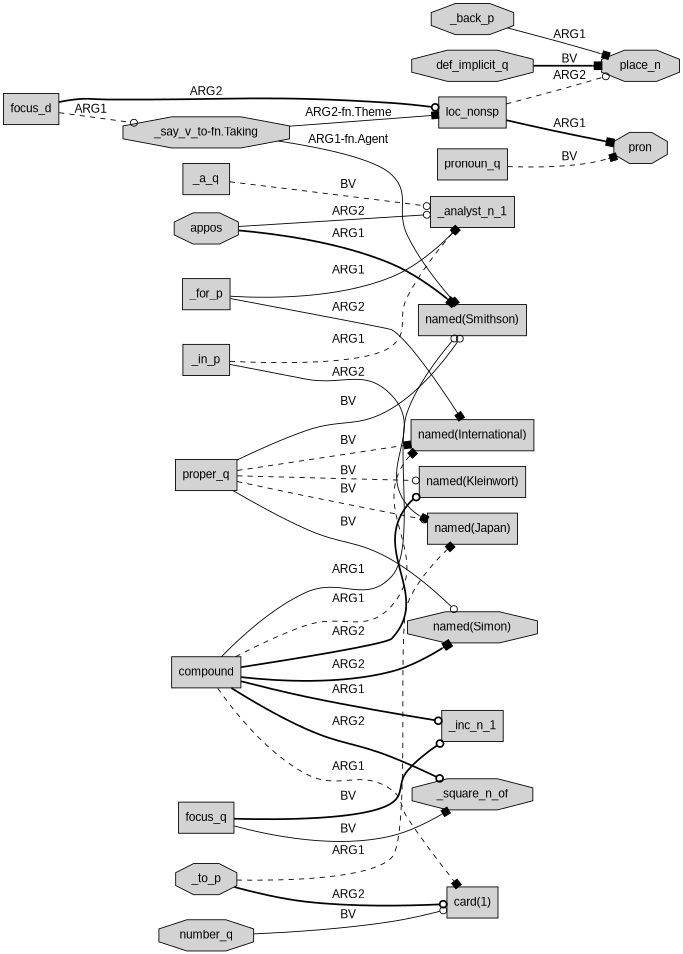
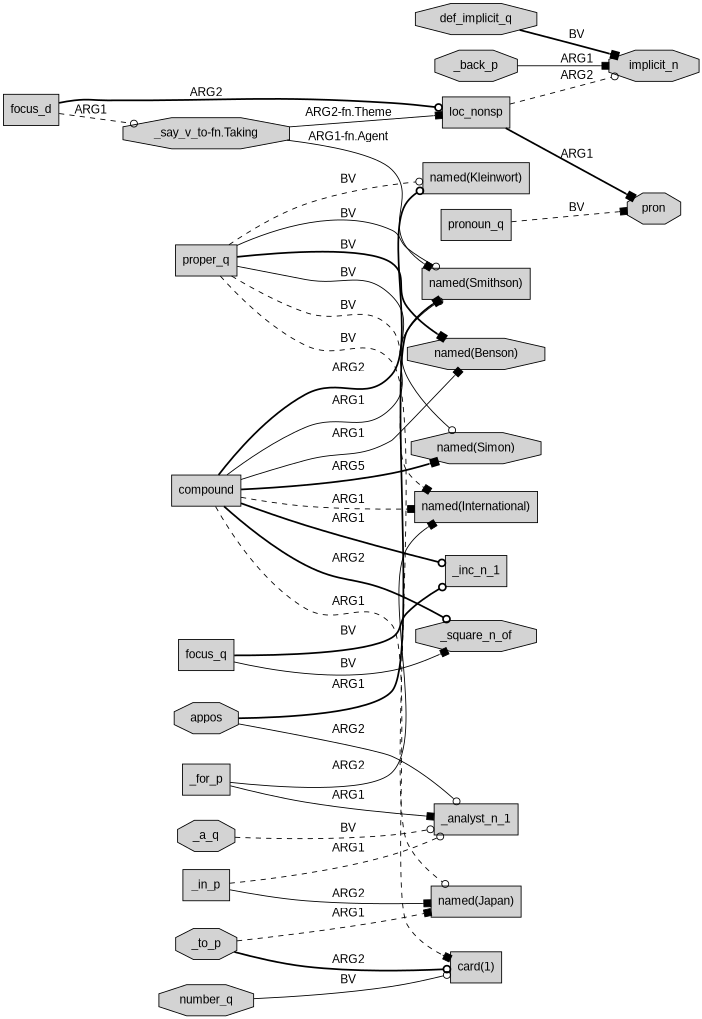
  digraph {
    fontname="Liberation Sans"
    rankdir=LR
    node [fontname="Liberation Sans" shape=box style=filled]
    edge [arrowhead=box fontname="Liberation Sans" style=solid]
    proper_q
    "named(Smithson)"
+   "named(Benson)" [shape=octagon]
    "named(Kleinwort)"
    "named(International)"
    "named(Simon)" [shape=octagon]
    "named(Japan)"
    def_implicit_q [shape=octagon]
-   place_n [shape=octagon]
+   place_n [shape=octagon label=implicit_n]
    number_q [shape=octagon]
    "card(1)"
    "_say_v_to-fn.Taking" [shape=octagon]
    focus_d
    loc_nonsp
    pron [shape=octagon]
    _to_p [shape=octagon]
    compound
    _square_n_of [shape=octagon]
    _inc_n_1
    _for_p
    _analyst_n_1
    appos [shape=octagon]
-   _a_q
+   _a_q [shape=octagon]
    n24 [label=focus_q]
    pronoun_q
    _in_p
    _back_p [shape=octagon]
    proper_q -> "named(Smithson)" [arrowhead=odot label=BV]
+   proper_q -> "named(Benson)" [label=BV style=bold]
    proper_q -> "named(Kleinwort)" [arrowhead=odot label=BV style=dashed]
    proper_q -> "named(International)" [label=BV style=dashed]
    proper_q -> "named(Simon)" [arrowhead=odot label=BV]
    proper_q -> "named(Japan)" [arrowhead=odot label=BV style=dashed]
    def_implicit_q -> place_n [label=BV style=bold]
    number_q -> "card(1)" [arrowhead=odot label=BV]
    "_say_v_to-fn.Taking" -> "named(Smithson)" [label="ARG1-fn.Agent"]
    "_say_v_to-fn.Taking" -> loc_nonsp [label="ARG2-fn.Theme"]
    focus_d -> "_say_v_to-fn.Taking" [arrowhead=odot label=ARG1 style=dashed]
    focus_d -> loc_nonsp [arrowhead=odot label=ARG2 style=bold]
    loc_nonsp -> place_n [arrowhead=odot label=ARG2 style=dashed]
    loc_nonsp -> pron [label=ARG1 style=bold]
    _to_p -> "named(Japan)" [label=ARG1 style=dashed]
    _to_p -> "card(1)" [arrowhead=odot label=ARG2 style=bold]
    compound -> "named(Smithson)" [arrowhead=odot label=ARG1]
+   compound -> "named(Benson)" [label=ARG1]
    compound -> "named(Kleinwort)" [arrowhead=odot label=ARG2 style=bold]
    compound -> "named(International)" [label=ARG1 style=dashed]
-   compound -> "named(Simon)" [label=ARG2 style=bold]
+   compound -> "named(Simon)" [label=ARG5 style=bold]
    compound -> "card(1)" [label=ARG1 style=dashed]
    compound -> _square_n_of [arrowhead=odot label=ARG2 style=bold]
    compound -> _inc_n_1 [arrowhead=odot label=ARG1 style=bold]
    _for_p -> "named(International)" [label=ARG2]
    _for_p -> _analyst_n_1 [label=ARG1]
    appos -> "named(Smithson)" [label=ARG1 style=bold]
    appos -> _analyst_n_1 [arrowhead=odot label=ARG2]
    _a_q -> _analyst_n_1 [arrowhead=odot label=BV style=dashed]
    n24 -> _square_n_of [label=BV]
    n24 -> _inc_n_1 [arrowhead=odot label=BV style=bold]
    pronoun_q -> pron [label=BV style=dashed]
    _in_p -> "named(Japan)" [label=ARG2]
    _in_p -> _analyst_n_1 [arrowhead=odot label=ARG1 style=dashed]
    _back_p -> place_n [label=ARG1]
  }
